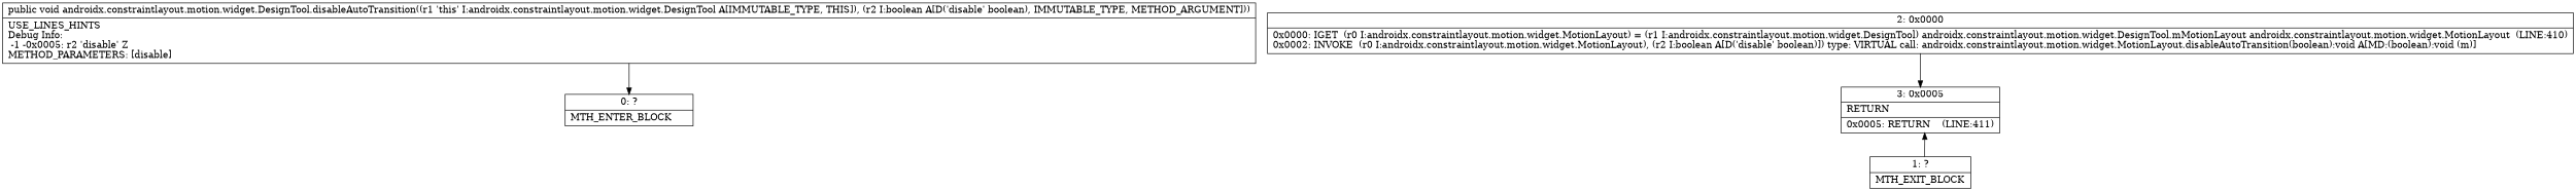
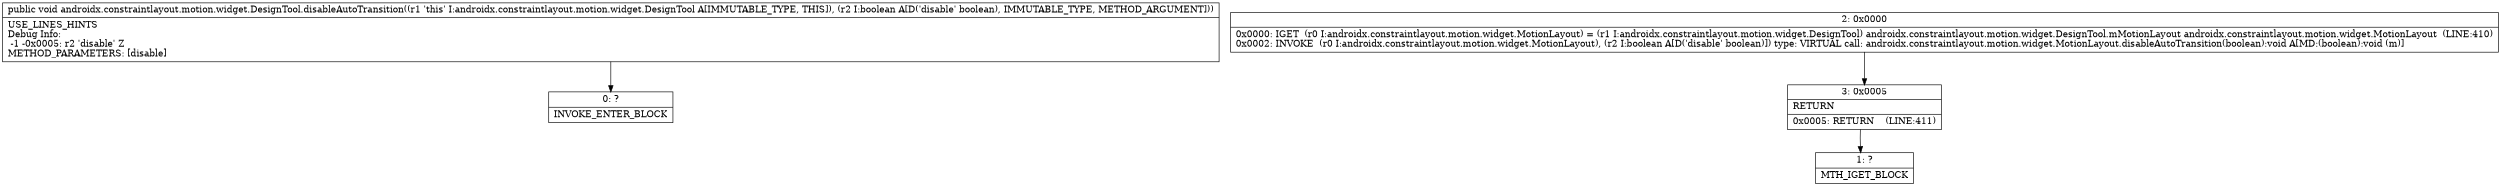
  digraph {
    node [shape=record]
-   n1 [label="{0\:\ ?|MTH_ENTER_BLOCK\l}"]
+   n1 [label="{0\:\ ?|INVOKE_ENTER_BLOCK\l}"]
    n2 [label="{2\:\ 0x0000|0x0000: IGET  (r0 I:androidx.constraintlayout.motion.widget.MotionLayout) = (r1 I:androidx.constraintlayout.motion.widget.DesignTool) androidx.constraintlayout.motion.widget.DesignTool.mMotionLayout androidx.constraintlayout.motion.widget.MotionLayout  (LINE:410)\l0x0002: INVOKE  (r0 I:androidx.constraintlayout.motion.widget.MotionLayout), (r2 I:boolean A[D('disable' boolean)]) type: VIRTUAL call: androidx.constraintlayout.motion.widget.MotionLayout.disableAutoTransition(boolean):void A[MD:(boolean):void (m)]\l}"]
    n3 [label="{3\:\ 0x0005|RETURN\l|0x0005: RETURN    (LINE:411)\l}"]
-   n4 [label="{1\:\ ?|MTH_EXIT_BLOCK\l}"]
+   n4 [label="{1\:\ ?|MTH_IGET_BLOCK\l}"]
    n5 [label="{public void androidx.constraintlayout.motion.widget.DesignTool.disableAutoTransition((r1 'this' I:androidx.constraintlayout.motion.widget.DesignTool A[IMMUTABLE_TYPE, THIS]), (r2 I:boolean A[D('disable' boolean), IMMUTABLE_TYPE, METHOD_ARGUMENT]))  | USE_LINES_HINTS\lDebug Info:\l  \-1 \-0x0005: r2 'disable' Z\lMETHOD_PARAMETERS: [disable]\l}"]
    n2 -> n3
-   n4 -> n3
+   n3 -> n4
    n5 -> n1
  }
